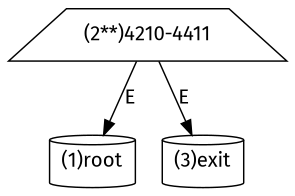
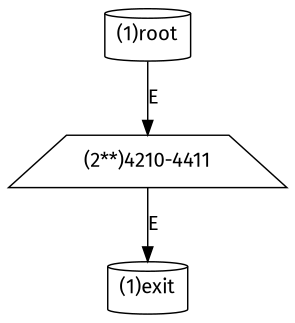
  digraph {
    fontname="Fira Sans"
    node [fontname="Fira Sans" shape=cylinder]
    edge [arrowhead=normal color=black fontname="Fira Sans"]
    n1 [label="(1)root"]
    n2 [label="(2**)4210-4411" shape=trapezium]
-   n3 [label="(3)exit"]
-   n2 -> n1 [label=E]
+   n3 [label="(1)exit"]
+   n1 -> n2 [label=E]
    n2 -> n3 [label=E]
  }
